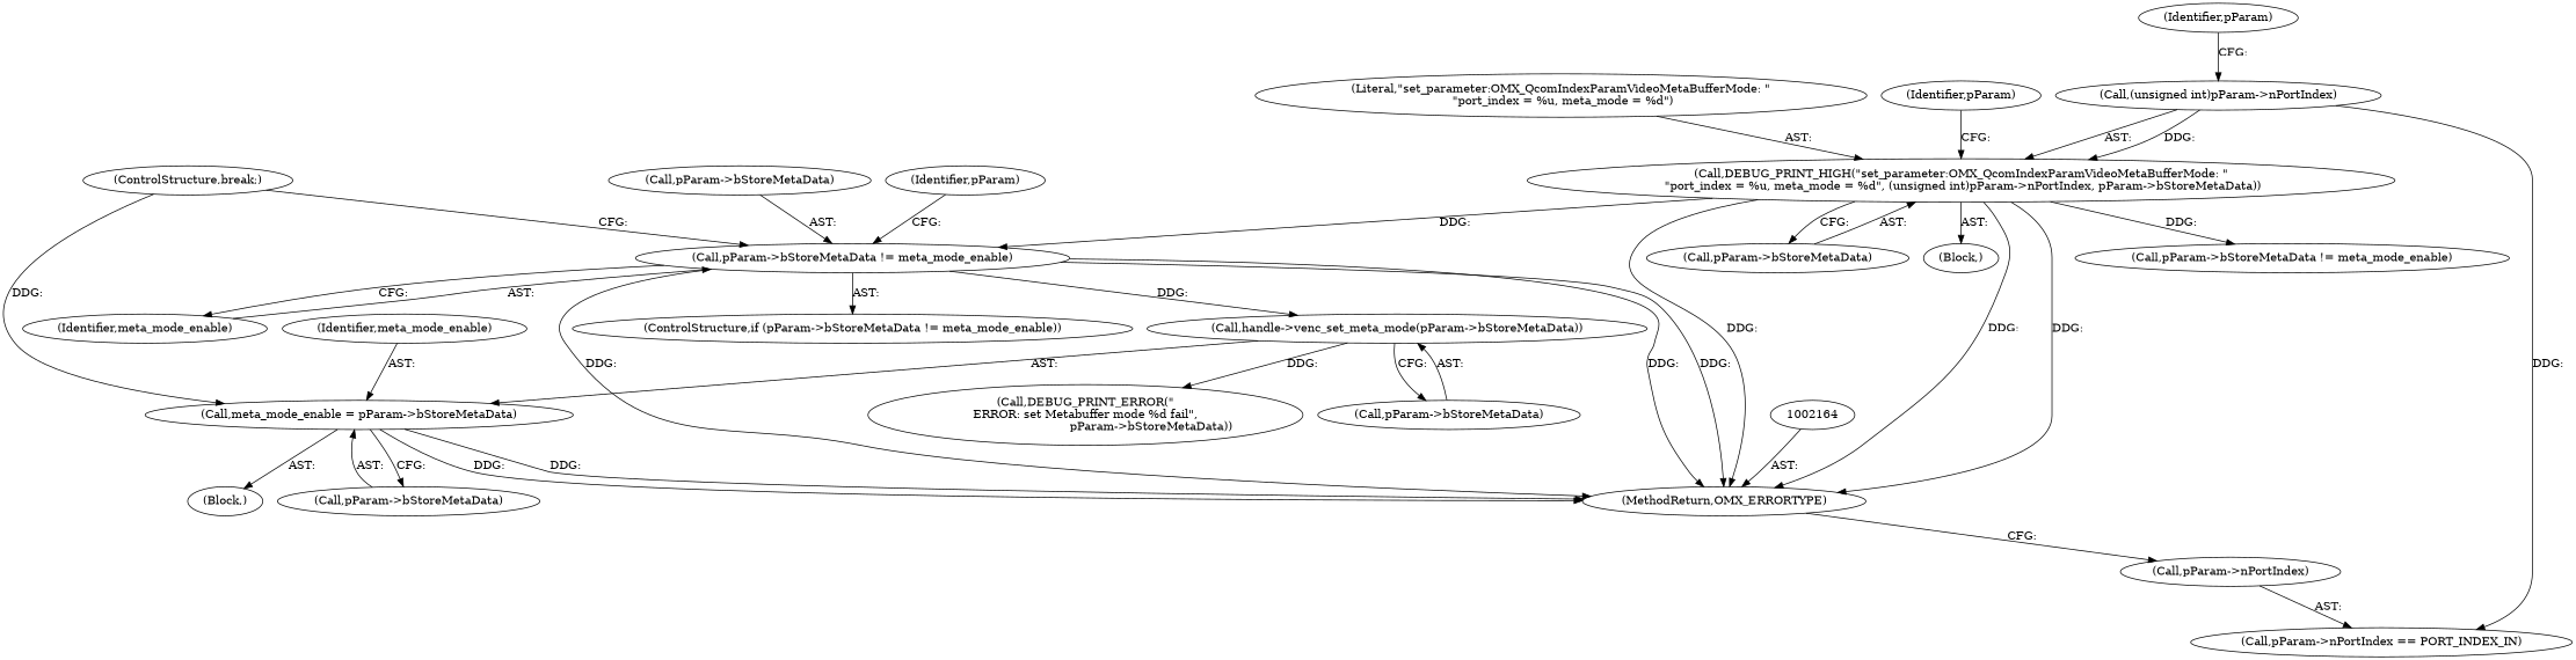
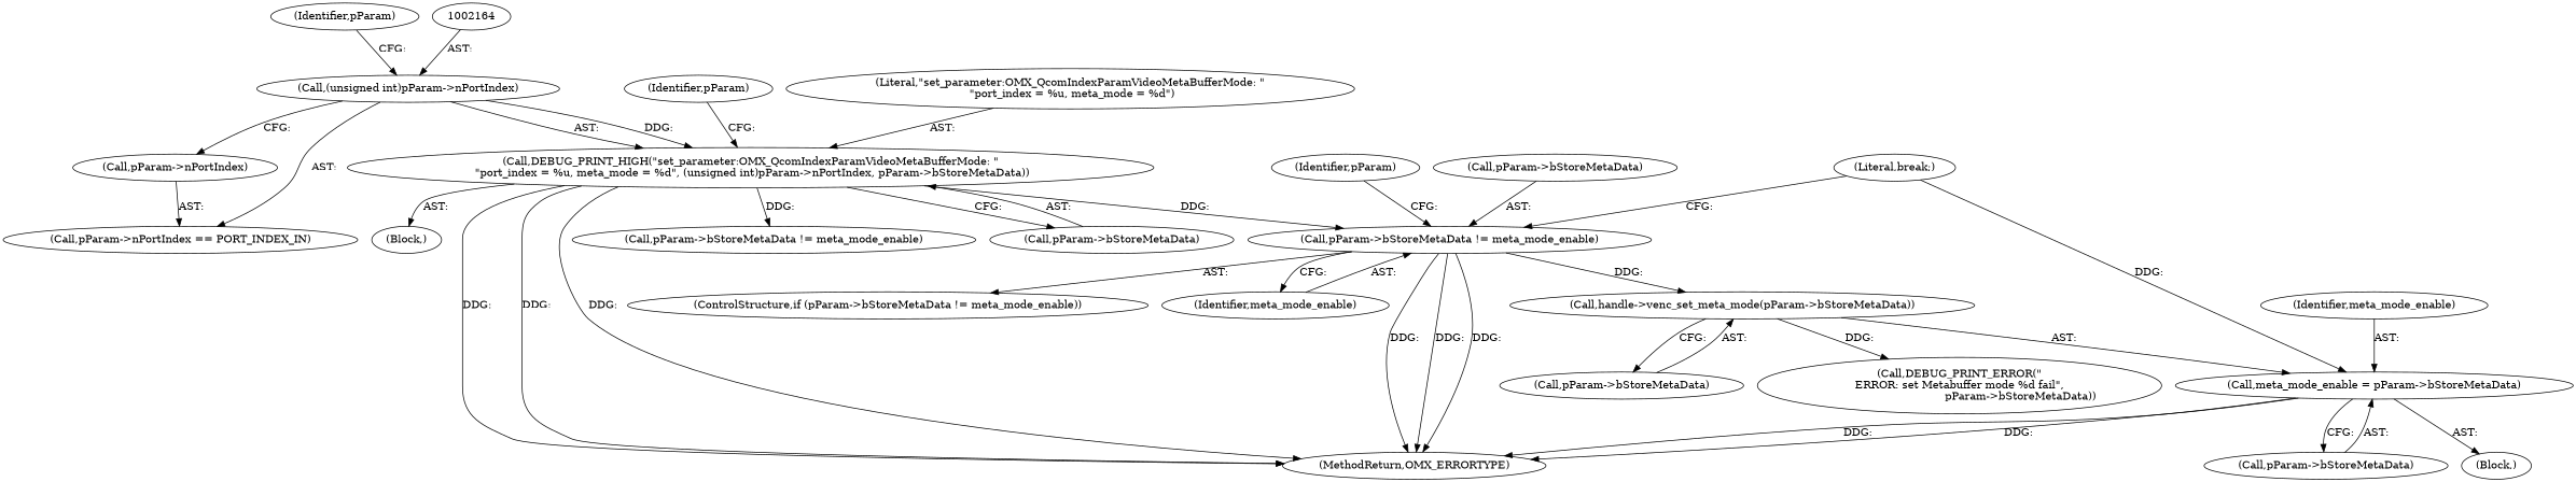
  digraph {
    fontname="DejaVu Serif"
    node [fontname="DejaVu Serif"]
    edge [fontname="DejaVu Serif"]
    n1 [label="(Call,meta_mode_enable = pParam->bStoreMetaData)"]
    n2 [label="(Call,pParam->bStoreMetaData)"]
    n3 [label="(MethodReturn,OMX_ERRORTYPE)"]
    n4 [label="(Block,)"]
    n5 [label="(Call,handle->venc_set_meta_mode(pParam->bStoreMetaData))"]
    n6 [label="(Call,pParam->bStoreMetaData)"]
    n7 [label="(Call,DEBUG_PRINT_ERROR(\"\nERROR: set Metabuffer mode %d fail\",\n                                    pParam->bStoreMetaData))"]
    n8 [label="(Call,pParam->bStoreMetaData != meta_mode_enable)"]
    n9 [label="(ControlStructure,if (pParam->bStoreMetaData != meta_mode_enable))"]
    n10 [label="(Identifier,meta_mode_enable)"]
    n11 [label="(Call,DEBUG_PRINT_HIGH(\"set_parameter:OMX_QcomIndexParamVideoMetaBufferMode: \"\n \"port_index = %u, meta_mode = %d\", (unsigned int)pParam->nPortIndex, pParam->bStoreMetaData))"]
    n12 [label="(Call,pParam->bStoreMetaData != meta_mode_enable)"]
    n13 [label="(Call,pParam->bStoreMetaData)"]
    n14 [label="(Block,)"]
    n15 [label="(Call,(unsigned int)pParam->nPortIndex)"]
    n16 [label="(Call,pParam->nPortIndex)"]
    n17 [label="(Call,pParam->nPortIndex == PORT_INDEX_IN)"]
    n18 [label="(Identifier,pParam)"]
    n19 [label="(Identifier,meta_mode_enable)"]
    n20 [label="(Identifier,pParam)"]
    n21 [label="(Literal,\"set_parameter:OMX_QcomIndexParamVideoMetaBufferMode: \"\n \"port_index = %u, meta_mode = %d\")"]
    n22 [label="(Call,pParam->bStoreMetaData)"]
-   n23 [label="(ControlStructure,break;)"]
+   n23 [label="(Literal,break;)"]
    n24 [label="(Identifier,pParam)"]
    1002164
    n1 -> n2 [label="CFG: "]
    n1 -> n3 [label="DDG: "]
    n1 -> n3 [label="DDG: "]
    n1 -> n4 [label="AST: "]
    n2 -> n1 [label="AST: "]
    n5 -> n1 [label="AST: "]
    n5 -> n6 [label="CFG: "]
    n5 -> n7 [label="DDG: "]
    n6 -> n5 [label="AST: "]
    n8 -> n3 [label="DDG: "]
    n8 -> n3 [label="DDG: "]
    n8 -> n3 [label="DDG: "]
    n8 -> n5 [label="DDG: "]
    n8 -> n9 [label="AST: "]
    n8 -> n10 [label="CFG: "]
    n10 -> n8 [label="AST: "]
    n11 -> n3 [label="DDG: "]
    n11 -> n3 [label="DDG: "]
    n11 -> n3 [label="DDG: "]
    n11 -> n8 [label="DDG: "]
    n11 -> n12 [label="DDG: "]
    n11 -> n13 [label="CFG: "]
    n11 -> n14 [label="AST: "]
    n13 -> n11 [label="AST: "]
    n15 -> n11 [label="AST: "]
    n15 -> n11 [label="DDG: "]
-   n3 -> n16 [label="CFG: "]
-   n15 -> n17 [label="DDG: "]
+   n15 -> n16 [label="CFG: "]
+   n15 -> n17 [label="AST: "]
    n16 -> n17 [label="AST: "]
    n18 -> n8 [label="CFG: "]
    n19 -> n1 [label="AST: "]
    n20 -> n11 [label="CFG: "]
    n21 -> n11 [label="AST: "]
    n22 -> n8 [label="AST: "]
    n23 -> n1 [label="DDG: "]
    n23 -> n8 [label="CFG: "]
    n24 -> n15 [label="CFG: "]
-   1002164 -> n3 [label="AST: "]
+   1002164 -> n15 [label="AST: "]
  }
